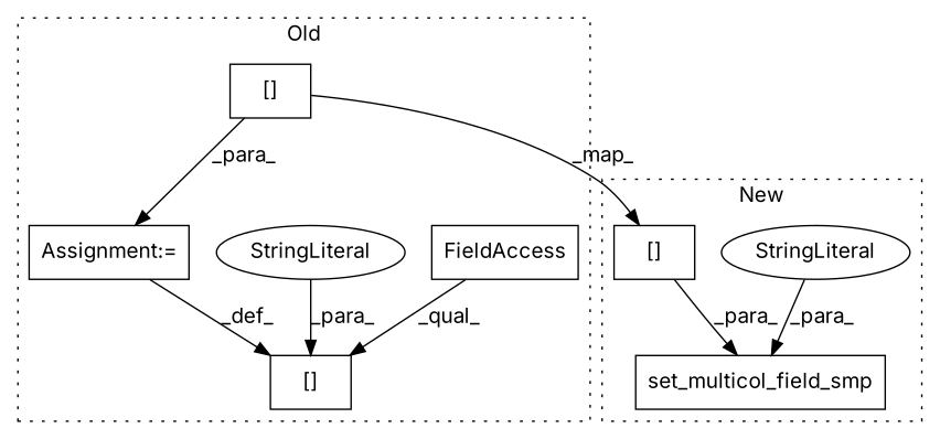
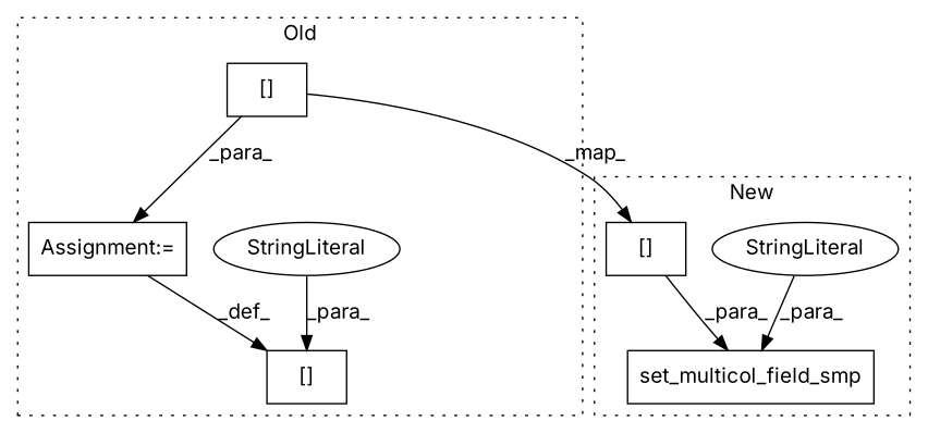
  digraph {
    fontname=Inter
    node [a=2 l=11 shape=box fontname=Inter]
    edge [fontname=Inter]
    n1 [l="10,1" label="[]" s="973,994"]
-   n2 [a=22 l=9 label=FieldAccess s=973]
    n3 [a=45 label=StringLiteral s=983 shape=ellipse]
    n4 [a=7 l=1 label="Assignment:=" s=995]
    n5 [l="20,2" label="[]" s="996,1062"]
    n6 [a=32 l="23,1" label=set_multicol_field_smp s="979,1082"]
    n7 [a=45 label=StringLiteral s=1002 shape=ellipse]
    n8 [l="20,2" label="[]" s="1014,1080"]
    subgraph cluster_1 {
      label=Old
      style=dotted
      n1
-     n2
      n3
      n4
      n5
    }
    subgraph cluster_2 {
      label=New
      style=dotted
      n6
      n7
      n8
    }
-   n2 -> n1 [label=_qual_]
    n3 -> n1 [label=_para_]
    n4 -> n1 [label=_def_]
    n5 -> n4 [label=_para_]
    n5 -> n8 [label=_map_]
    n7 -> n6 [label=_para_]
    n8 -> n6 [label=_para_]
  }
